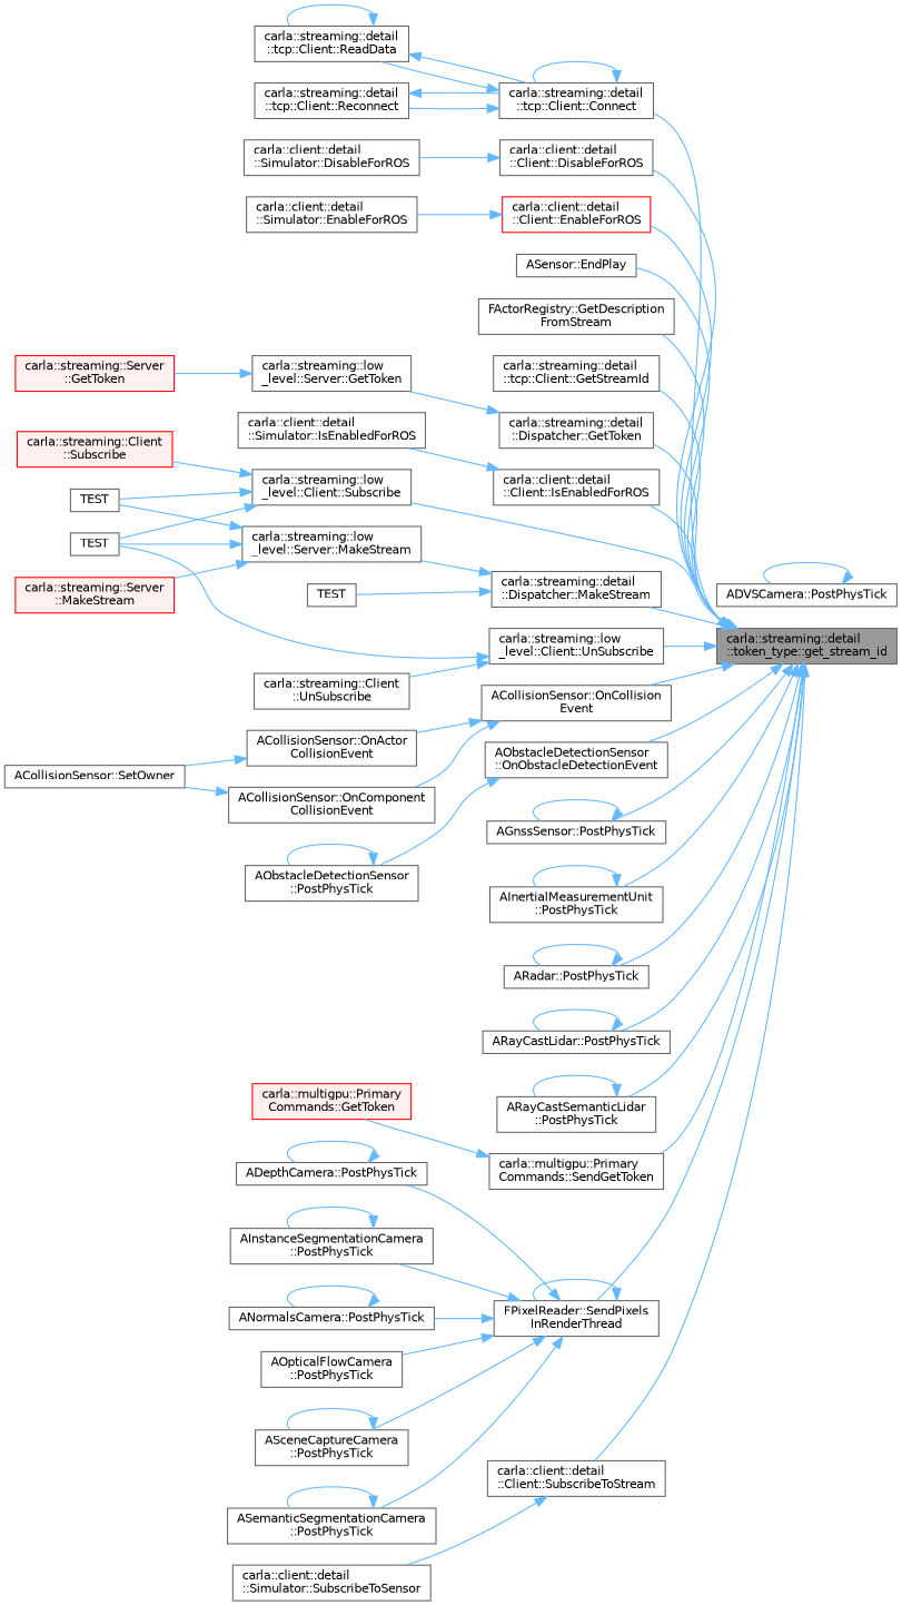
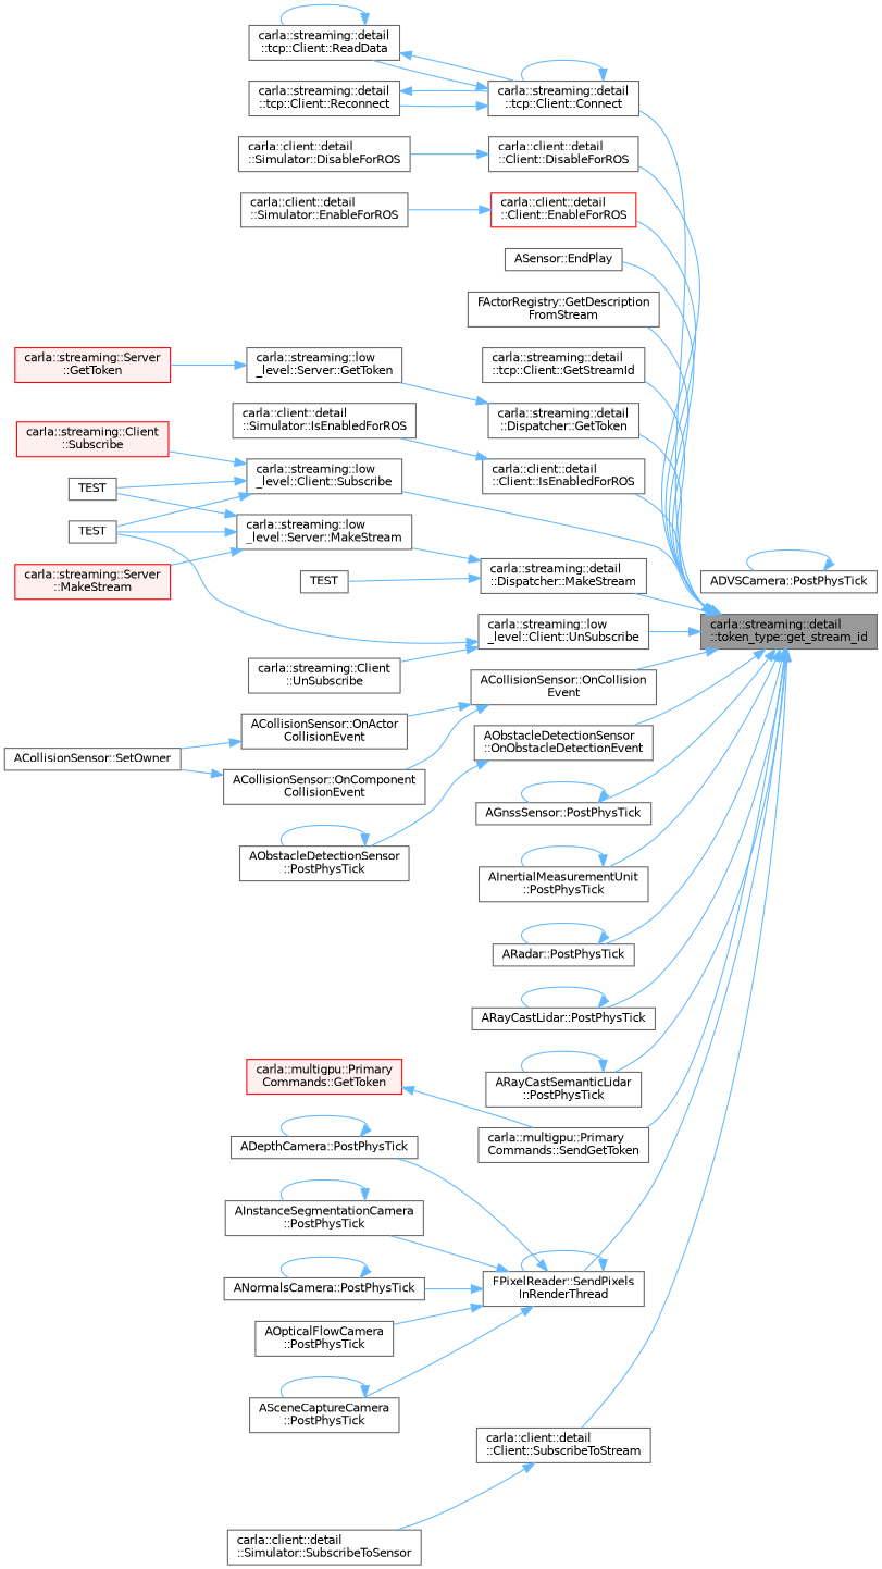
  digraph {
    rankdir=RL
    node [color=grey40 fillcolor=white fontname=Helvetica fontsize=10 shape=box style=filled]
    edge [color=steelblue1 dir=back fontname=Helvetica fontsize=10 labelfontname=Helvetica labelfontsize=10 style=solid]
    n1 [color=gray40 fillcolor=grey60 fontcolor=black height=0.2 label="carla::streaming::detail\l::token_type::get_stream_id" width=0.4]
    n2 [height=0.2 label="carla::streaming::detail\l::tcp::Client::Connect" width=0.4]
    n3 [height=0.2 label="carla::client::detail\l::Client::DisableForROS" width=0.4]
    n4 [color=red height=0.2 label="carla::client::detail\l::Client::EnableForROS" width=0.4]
    n5 [height=0.2 label="ASensor::EndPlay" width=0.4]
    n6 [height=0.2 label="FActorRegistry::GetDescription\lFromStream" width=0.4]
    n7 [height=0.2 label="carla::streaming::detail\l::tcp::Client::GetStreamId" width=0.4]
    n8 [height=0.2 label="carla::streaming::detail\l::Dispatcher::GetToken" width=0.4]
    n9 [height=0.2 label="carla::client::detail\l::Client::IsEnabledForROS" width=0.4]
    n10 [height=0.2 label="carla::streaming::detail\l::Dispatcher::MakeStream" width=0.4]
    n11 [height=0.2 label="ACollisionSensor::OnCollision\lEvent" width=0.4]
    n12 [height=0.2 label="AObstacleDetectionSensor\l::OnObstacleDetectionEvent" width=0.4]
    n13 [height=0.2 label="AGnssSensor::PostPhysTick" width=0.4]
    n14 [height=0.2 label="AInertialMeasurementUnit\l::PostPhysTick" width=0.4]
    n15 [height=0.2 label="ARadar::PostPhysTick" width=0.4]
    n16 [height=0.2 label="ARayCastLidar::PostPhysTick" width=0.4]
    n17 [height=0.2 label="ARayCastSemanticLidar\l::PostPhysTick" width=0.4]
    n18 [height=0.2 label="carla::multigpu::Primary\lCommands::SendGetToken" width=0.4]
    n19 [height=0.2 label="FPixelReader::SendPixels\lInRenderThread" width=0.4]
    n20 [height=0.2 label="carla::streaming::low\l_level::Client::Subscribe" width=0.4]
    n21 [height=0.2 label="carla::client::detail\l::Client::SubscribeToStream" width=0.4]
    n22 [height=0.2 label="carla::streaming::low\l_level::Client::UnSubscribe" width=0.4]
    n23 [height=0.2 label="carla::streaming::detail\l::tcp::Client::ReadData" width=0.4]
    n24 [height=0.2 label="carla::streaming::detail\l::tcp::Client::Reconnect" width=0.4]
    n25 [height=0.2 label="carla::client::detail\l::Simulator::DisableForROS" width=0.4]
    n26 [height=0.2 label="carla::client::detail\l::Simulator::EnableForROS" width=0.4]
    n27 [height=0.2 label="carla::streaming::low\l_level::Server::GetToken" width=0.4]
    n28 [height=0.2 label="carla::client::detail\l::Simulator::IsEnabledForROS" width=0.4]
    n29 [height=0.2 label="carla::streaming::low\l_level::Server::MakeStream" width=0.4]
    n30 [height=0.2 label=TEST width=0.4]
    n31 [height=0.2 label="ACollisionSensor::OnActor\lCollisionEvent" width=0.4]
    n32 [height=0.2 label="ACollisionSensor::OnComponent\lCollisionEvent" width=0.4]
    n33 [height=0.2 label="AObstacleDetectionSensor\l::PostPhysTick" width=0.4]
    n34 [height=0.2 label="ADVSCamera::PostPhysTick" width=0.4]
    n35 [color=red fillcolor="#FFF0F0" height=0.2 label="carla::multigpu::Primary\lCommands::GetToken" width=0.4]
    n36 [height=0.2 label="ADepthCamera::PostPhysTick" width=0.4]
    n37 [height=0.2 label="AInstanceSegmentationCamera\l::PostPhysTick" width=0.4]
    n38 [height=0.2 label="ANormalsCamera::PostPhysTick" width=0.4]
    n39 [height=0.2 label="AOpticalFlowCamera\l::PostPhysTick" width=0.4]
    n40 [height=0.2 label="ASceneCaptureCamera\l::PostPhysTick" width=0.4]
-   n41 [height=0.2 label="ASemanticSegmentationCamera\l::PostPhysTick" width=0.4]
    n42 [height=0.2 label=TEST width=0.4]
    n43 [height=0.2 label=TEST width=0.4]
    n44 [color=red fillcolor="#FFF0F0" height=0.2 label="carla::streaming::Client\l::Subscribe" width=0.4]
    n45 [height=0.2 label="carla::client::detail\l::Simulator::SubscribeToSensor" width=0.4]
    n46 [height=0.2 label="carla::streaming::Client\l::UnSubscribe" width=0.4]
    n47 [color=red fillcolor="#FFF0F0" height=0.2 label="carla::streaming::Server\l::GetToken" width=0.4]
    n48 [color=red fillcolor="#FFF0F0" height=0.2 label="carla::streaming::Server\l::MakeStream" width=0.4]
    n49 [height=0.2 label="ACollisionSensor::SetOwner" width=0.4]
    n1 -> n2
    n1 -> n3
    n1 -> n4
    n1 -> n5
    n1 -> n6
    n1 -> n7
    n1 -> n8
    n1 -> n9
    n1 -> n10
    n1 -> n11
    n1 -> n12
    n1 -> n13
    n1 -> n14
    n1 -> n15
    n1 -> n16
    n1 -> n17
    n1 -> n18
    n1 -> n19
    n1 -> n20
    n1 -> n21
    n1 -> n22
    n2 -> n2
    n2 -> n23
    n2 -> n24
    n3 -> n25
    n4 -> n26
    n8 -> n27
    n9 -> n28
    n10 -> n29
    n10 -> n30
    n11 -> n31
    n11 -> n32
    n12 -> n33
    n13 -> n13
    n14 -> n14
    n15 -> n15
    n16 -> n16
    n17 -> n17
-   n18 -> n35
+   n35 -> n18
    n19 -> n19
    n19 -> n36
    n19 -> n37
    n19 -> n38
    n19 -> n39
    n19 -> n40
-   n19 -> n41
    n20 -> n42
    n20 -> n43
    n20 -> n44
    n21 -> n45
    n22 -> n43
    n22 -> n46
    n23 -> n2
    n23 -> n23
    n24 -> n2
    n27 -> n47
    n29 -> n42
    n29 -> n43
    n29 -> n48
    n31 -> n49
    n32 -> n49
    n33 -> n33
    n34 -> n34
    n36 -> n36
    n37 -> n37
    n38 -> n38
    n40 -> n40
-   n41 -> n41
  }
